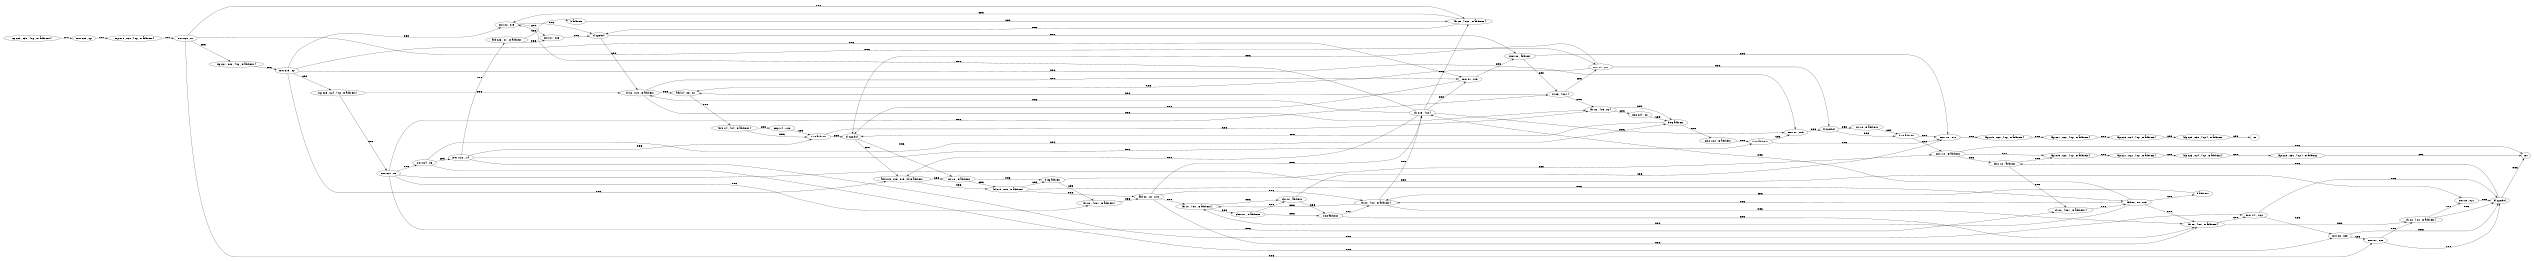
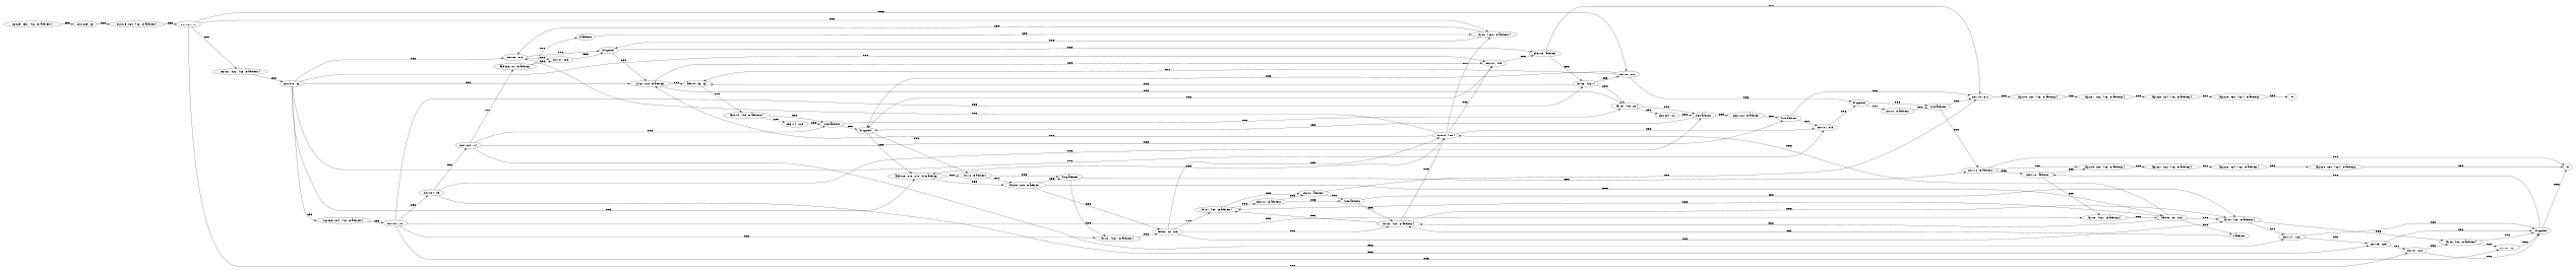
  digraph {
    rankdir=LR
    n1 [label="stp x29 , x30 , [ sp , #- address ]!"]
    n2 [label="mov x29 , sp"]
    n3 [label="stp x19 , x20 , [ sp , # address ]"]
    n4 [label="mov x20 , x1"]
    n5 [label="stp x21 , x22 , [ sp , # address ]"]
    n6 [label="ldr x0 , [ x20 , # address ]"]
    n7 [label="mov x0 , x20"]
    n8 [label="mov x1 , x20"]
    n9 [label="mov x19 , x2"]
    n10 [label="mov x2 , x19"]
    n11 [label="bl symbol"]
    n12 [label="add x4 , x3 , x2"]
    n13 [label="bl symbol"]
    n14 [label="bl symbol"]
    n15 [label="ldr x2 , [ x0 , # address ]"]
    n16 [label="bl symbol"]
    n17 [label="stp x23 , x24 , [ sp , # address ]"]
    n18 [label="lsl x2 , x19 , # address"]
    n19 [label="mov x1 , x19"]
    n20 [label="add x19 , x19 , x19 , lsl # address"]
    n21 [label="mov x1 , x19"]
    n22 [label="mov x21 , x0"]
    n23 [label="mov x1 , x23"]
    n24 [label="ldr x2 , [ x3 , x2 ]"]
    n25 [label="cbnz x0 , address"]
    n26 [label="tst w0 , # address"]
    n27 [label="lsl x19 , x19 , # address"]
    n28 [label="mov x24 , x3"]
    n29 [label="ldr x3 , [ x21 ]"]
    n30 [label="ldr x0 , [ x21 , # address ]"]
    n31 [label="mov x0 , x21"]
    n32 [label="ldr x0 , [ x21 , # address ]"]
    n33 [label="mov w22 , w4"]
    n34 [label="b.eq address"]
    n35 [label="mov x3 , x29"]
    n36 [label="add x0 , x0 , x19"]
    n37 [label="add x0 , x0 , x19"]
    n38 [label="add x23 , x1 , # address"]
    n39 [label="b.ne address"]
    n40 [label="b.ne address"]
    n41 [label="mov w4 , w22"]
    n42 [label="cmp w22 , # address"]
    n43 [label="b address"]
    n44 [label="mov w0 , # 0"]
    n45 [label="ldrb w4 , [ x4 , # address ]"]
    n46 [label="cmp x24 , x2"]
    n47 [label="ldp x19 , x20 , [ sp , # address ]"]
    n48 [label="ldp x21 , x22 , [ sp , # address ]"]
    n49 [label="ldp x23 , x24 , [ sp , # address ]"]
    n50 [label="ldp x29 , x30 , [ sp ] , # address"]
    n51 [label=ret]
    n52 [label="tst w0 , # address"]
    n53 [label="b.ne address"]
    n54 [label="cmp w4 , w22"]
    n55 [label="b.eq address"]
    n56 [label="mov w0 , # address"]
    n57 [label="ldr x1 , [ x0 , # address ]"]
    n58 [label="ldr x0 , [ x0 , # address ]"]
    n59 [label="ldr x0 , [ x0 , # address ]"]
    n60 [label="ldr x19 , [ x0 ]"]
    n61 [label="b address"]
    n62 [label="ldp x19 , x20 , [ sp , # address ]"]
    n63 [label="cbnz w0 , address"]
    n64 [label=ret]
    n65 [label="ldp x21 , x22 , [ sp , # address ]"]
    n66 [label="ldp x23 , x24 , [ sp , # address ]"]
    n67 [label="cbnz x1 , # address"]
    n68 [label="cbz x1 , address"]
    n69 [label="b.ne address"]
    n70 [label="ldp x29 , x30 , [ sp ] , # address"]
    n1 -> n2 [label=CFG]
    n2 -> n3 [label=CFG]
    n3 -> n4 [label=CFG]
    n4 -> n5 [label=CFG]
    n4 -> n6 [label=DFG]
    n4 -> n7 [label=DFG]
    n4 -> n8 [label=DFG]
    n5 -> n9 [label=CFG]
    n6 -> n10 [label=CFG]
    n6 -> n11 [label=DFG]
    n7 -> n12 [label=CFG]
    n7 -> n13 [label=DFG]
    n7 -> n14 [label=DFG]
    n8 -> n15 [label=CFG]
    n8 -> n16 [label=DFG]
    n9 -> n10 [label=DFG]
    n9 -> n17 [label=CFG]
-   n17 -> n18 [label=DFG]
+   n9 -> n18 [label=DFG]
    n9 -> n19 [label=DFG]
    n9 -> n20 [label=DFG]
    n9 -> n21 [label=DFG]
    n10 -> n11 [label=DFG]
    n10 -> n23 [label=CFG]
    n11 -> n18 [label=CFG]
    n11 -> n25 [label=DFG]
    n12 -> n45 [label=DFG]
    n13 -> n20 [label=CFG]
    n13 -> n26 [label=DFG]
    n14 -> n52 [label=CFG]
    n14 -> n53 [label=DFG]
    n15 -> n16 [label=DFG]
    n15 -> n31 [label=CFG]
    n16 -> n63 [label=DFG]
    n16 -> n64 [label=DFG]
    n17 -> n22 [label=CFG]
    n18 -> n12 [label=DFG]
    n18 -> n19 [label=CFG]
    n18 -> n24 [label=DFG]
    n19 -> n13 [label=DFG]
    n19 -> n25 [label=CFG]
    n20 -> n26 [label=CFG]
    n20 -> n27 [label=DFG]
    n21 -> n14 [label=DFG]
    n22 -> n28 [label=CFG]
    n22 -> n29 [label=DFG]
    n22 -> n30 [label=DFG]
    n22 -> n31 [label=DFG]
    n22 -> n32 [label=DFG]
    n23 -> n11 [label=DFG]
    n24 -> n34 [label=DFG]
    n24 -> n46 [label=CFG]
    n25 -> n29 [label=CFG]
    n25 -> n44 [label=CFG]
    n26 -> n27 [label=CFG]
    n26 -> n55 [label=DFG]
    n27 -> n36 [label=DFG]
    n27 -> n37 [label=DFG]
    n27 -> n55 [label=CFG]
    n28 -> n33 [label=CFG]
    n28 -> n34 [label=DFG]
    n28 -> n35 [label=DFG]
    n29 -> n7 [label=CFG]
    n29 -> n12 [label=DFG]
    n29 -> n24 [label=DFG]
    n30 -> n36 [label=DFG]
    n31 -> n16 [label=DFG]
    n32 -> n37 [label=DFG]
    n33 -> n38 [label=CFG]
    n33 -> n39 [label=DFG]
    n33 -> n40 [label=DFG]
    n33 -> n41 [label=DFG]
    n34 -> n13 [label=CFG]
    n34 -> n42 [label=CFG]
    n35 -> n8 [label=CFG]
    n35 -> n16 [label=DFG]
    n36 -> n57 [label=DFG]
    n36 -> n58 [label=DFG]
    n36 -> n59 [label=DFG]
    n36 -> n60 [label=DFG]
    n37 -> n57 [label=DFG]
    n37 -> n58 [label=DFG]
    n37 -> n59 [label=DFG]
    n37 -> n60 [label=DFG]
    n37 -> n61 [label=CFG]
    n38 -> n23 [label=DFG]
    n38 -> n43 [label=CFG]
    n39 -> n13 [label=CFG]
    n39 -> n24 [label=CFG]
    n40 -> n21 [label=CFG]
    n40 -> n44 [label=CFG]
    n41 -> n16 [label=DFG]
    n41 -> n35 [label=CFG]
    n42 -> n40 [label=CFG]
    n43 -> n6 [label=CFG]
    n44 -> n47 [label=CFG]
    n45 -> n39 [label=DFG]
    n45 -> n54 [label=CFG]
    n46 -> n34 [label=CFG]
    n47 -> n48 [label=CFG]
    n48 -> n49 [label=CFG]
    n49 -> n50 [label=CFG]
    n50 -> n51 [label=CFG]
    n52 -> n53 [label=CFG]
    n53 -> n44 [label=CFG]
    n53 -> n56 [label=CFG]
    n54 -> n39 [label=CFG]
    n55 -> n30 [label=CFG]
    n55 -> n56 [label=CFG]
    n56 -> n62 [label=CFG]
    n56 -> n63 [label=DFG]
    n56 -> n64 [label=DFG]
    n57 -> n67 [label=DFG]
    n57 -> n68 [label=DFG]
    n58 -> n57 [label=DFG]
    n58 -> n59 [label=DFG]
    n58 -> n60 [label=DFG]
    n59 -> n15 [label=DFG]
    n59 -> n41 [label=CFG]
    n60 -> n6 [label=CFG]
    n60 -> n10 [label=DFG]
    n60 -> n18 [label=DFG]
    n60 -> n19 [label=DFG]
    n60 -> n20 [label=DFG]
    n60 -> n21 [label=DFG]
    n61 -> n58 [label=CFG]
    n62 -> n65 [label=CFG]
    n63 -> n32 [label=CFG]
    n63 -> n62 [label=CFG]
    n65 -> n66 [label=CFG]
    n66 -> n70 [label=CFG]
    n67 -> n68 [label=CFG]
    n67 -> n69 [label=DFG]
    n68 -> n44 [label=CFG]
    n68 -> n69 [label=CFG]
    n69 -> n58 [label=CFG]
    n69 -> n59 [label=CFG]
    n70 -> n64 [label=CFG]
  }
